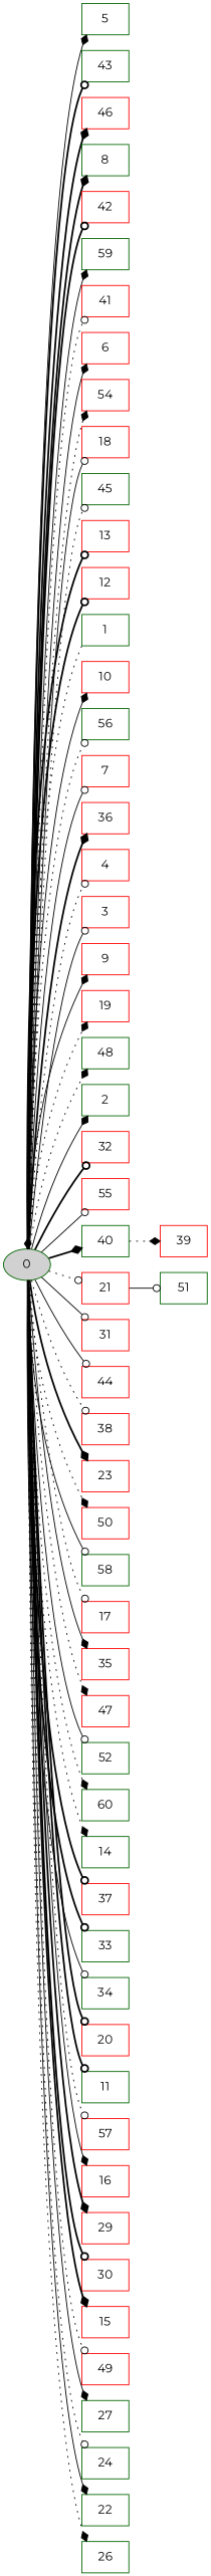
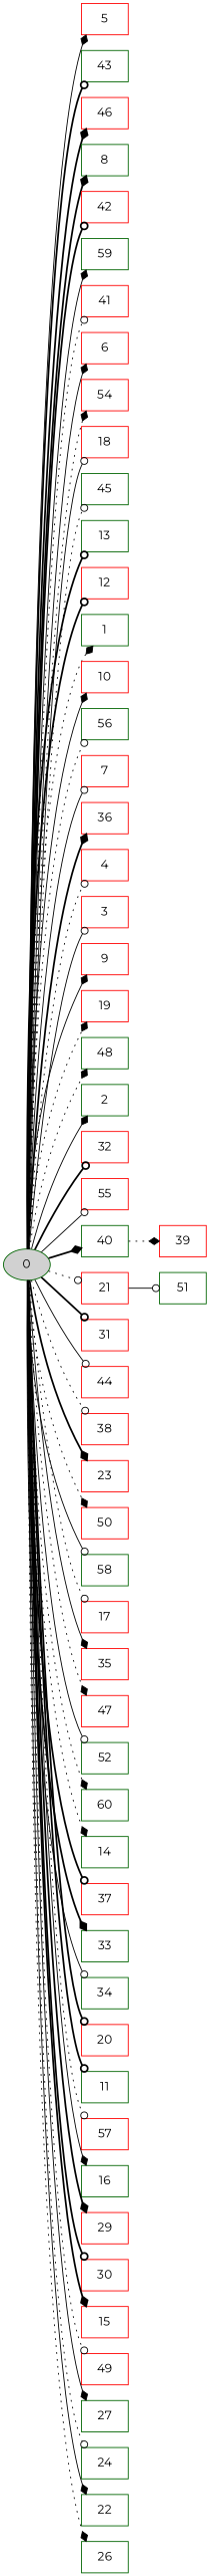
  digraph {
    fontname=Montserrat
    rankdir=LR
    node [color=red fillcolor=white fontname=Montserrat style=filled shape=box]
    edge [arrowhead=odot fontname=Montserrat style=dotted]
    0 [color=darkgreen fillcolor=grey82 shape=""]
-   n2 [color=darkgreen label="5\n"]
+   n2 [label="5\n"]
    n3 [color=darkgreen label="43\n"]
    n4 [label="46\n"]
    n5 [color=darkgreen label="8\n"]
    n6 [label="42\n"]
    n7 [color=darkgreen label="59\n"]
    n8 [label="41\n"]
    n9 [label="6\n"]
    n10 [label="54\n"]
    n11 [label="18\n"]
    n12 [color=darkgreen label="45\n"]
-   n13 [label="13\n"]
+   n13 [color=darkgreen label="13\n"]
    n14 [label="12\n"]
    n15 [color=darkgreen label="1\n"]
    n16 [label="10\n"]
    n17 [color=darkgreen label="56\n"]
    n18 [label="7\n"]
    n19 [label="36\n"]
    n20 [label="4\n"]
    n21 [label="3\n"]
    n22 [label="9\n"]
    n23 [label="19\n"]
    n24 [color=darkgreen label="48\n"]
    n25 [color=darkgreen label="2\n"]
    n26 [label="32\n"]
    n27 [label="55\n"]
    n28 [color=darkgreen label="40\n"]
    n29 [label="21\n"]
    n30 [label="31\n"]
    n31 [label="44\n"]
    n32 [label="38\n"]
    n33 [label="23\n"]
    n34 [label="50\n"]
    n35 [color=darkgreen label="58\n"]
    n36 [label="17\n"]
    n37 [label="35\n"]
    n38 [label="47\n"]
    n39 [color=darkgreen label="52\n"]
    n40 [color=darkgreen label="60\n"]
    n41 [color=darkgreen label="14\n"]
    n42 [label="37\n"]
    n43 [color=darkgreen label="33\n"]
    n44 [color=darkgreen label="34\n"]
    n45 [label="20\n"]
    n46 [color=darkgreen label="11\n"]
    n47 [label="57\n"]
-   n48 [label="16\n"]
+   n48 [color=darkgreen label="16\n"]
    n49 [label="29\n"]
    n50 [label="30\n"]
    n51 [label="15\n"]
    n52 [label="49\n"]
    n53 [color=darkgreen label="27\n"]
    n54 [color=darkgreen label="24\n"]
    n55 [color=darkgreen label="22\n"]
    n56 [color=darkgreen label="26\n"]
    n57 [color=darkgreen label="51\n"]
    n58 [label="39\n"]
    0 -> n2 [arrowhead=diamond style=solid]
    0 -> n3 [style=bold]
    0 -> n4 [arrowhead=diamond style=bold]
    0 -> n5 [arrowhead=diamond style=bold]
    0 -> n6 [style=bold]
    0 -> n7 [arrowhead=diamond style=solid]
    0 -> n8
    0 -> n9 [arrowhead=diamond style=solid]
    0 -> n10 [arrowhead=diamond]
    0 -> n11 [style=solid]
    0 -> n12
    0 -> n13 [style=bold]
    0 -> n14 [style=bold]
-   n15 -> 0 [arrowhead=diamond]
+   0 -> n15 [arrowhead=diamond]
    0 -> n16 [arrowhead=diamond style=solid]
    0 -> n17
    0 -> n18 [style=solid]
    0 -> n19 [arrowhead=diamond style=bold]
    0 -> n20
    0 -> n21 [style=solid]
    0 -> n22 [arrowhead=diamond style=solid]
    0 -> n23 [arrowhead=diamond]
    0 -> n24 [arrowhead=diamond]
    0 -> n25 [arrowhead=diamond style=solid]
    0 -> n26 [style=bold]
    0 -> n27 [style=solid]
    0 -> n28 [arrowhead=diamond style=bold]
    0 -> n29
-   0 -> n30 [style=solid]
+   0 -> n30 [style=bold]
    0 -> n31 [style=solid]
    0 -> n32
    0 -> n33 [arrowhead=diamond style=bold]
    0 -> n34 [arrowhead=diamond]
    0 -> n35 [style=solid]
    0 -> n36
    0 -> n37 [arrowhead=diamond style=solid]
    0 -> n38 [arrowhead=diamond]
    0 -> n39 [style=solid]
    0 -> n40 [arrowhead=diamond]
    0 -> n41 [arrowhead=diamond]
    0 -> n42 [style=bold]
-   0 -> n43 [style=bold]
+   0 -> n43 [arrowhead=diamond style=bold]
    0 -> n44 [style=solid]
    0 -> n45 [style=bold]
    0 -> n46 [style=bold]
    0 -> n47
    0 -> n48 [arrowhead=diamond style=solid]
    0 -> n49 [arrowhead=diamond style=bold]
    0 -> n50 [style=bold]
    0 -> n51 [arrowhead=diamond style=bold]
    0 -> n52
    0 -> n53 [arrowhead=diamond style=solid]
    0 -> n54
    0 -> n55 [arrowhead=diamond style=solid]
    0 -> n56 [arrowhead=diamond]
    n28 -> n58 [arrowhead=diamond]
    n29 -> n57 [style=solid]
  }
